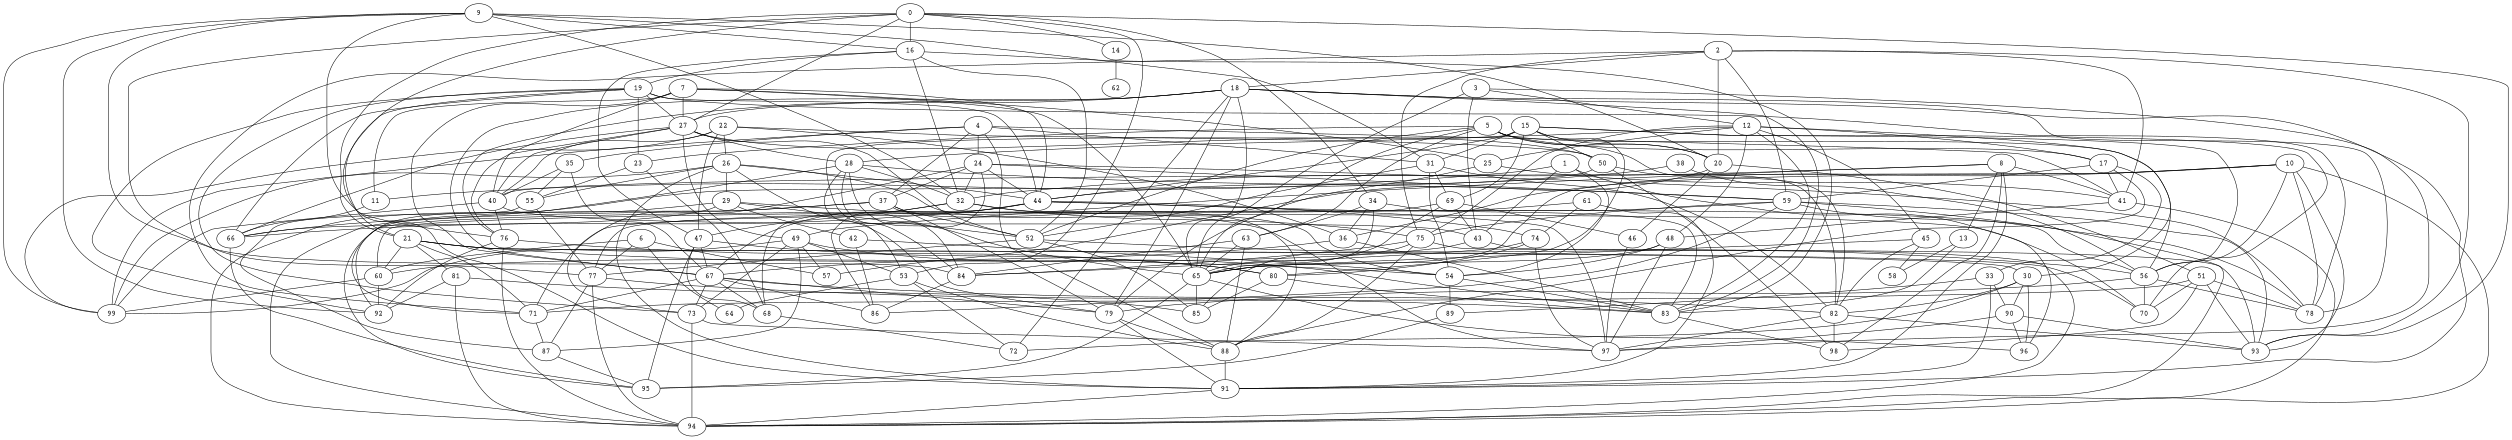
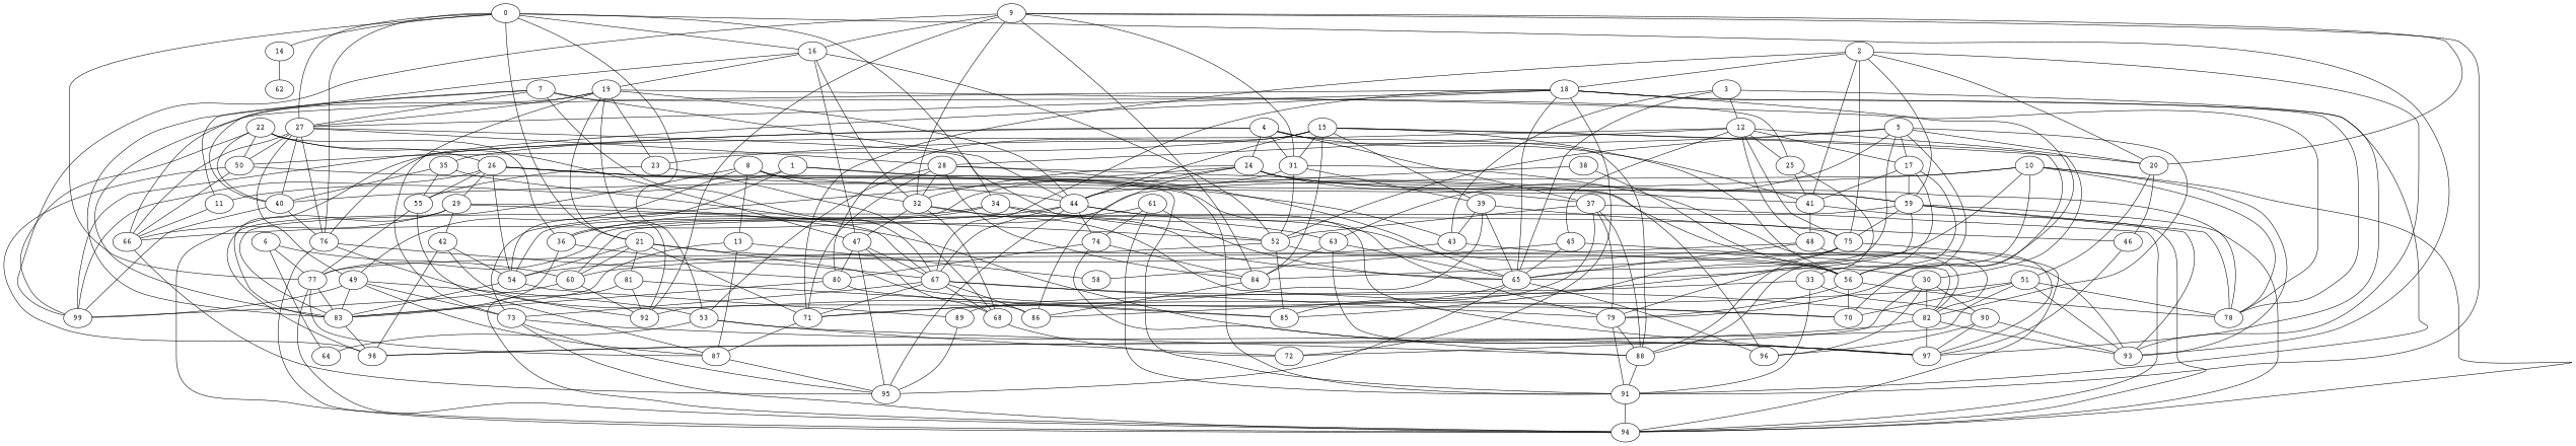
  strict graph {
    fontname="Courier Prime"
    node [fontname="Courier Prime"]
    edge [fontname="Courier Prime" is_available=True prob=1.0]
    0
    14
    16
    21
    27
    34
    53
    76
    77
    93
    62
    52
    32
    83
    19
    47
    54
    71
    60
    30
    70
    81
    40
    49
    66
    28
    50
    65
    63
    36
    88
    64
    72
    92
    94
    80
    87
    1
    11
    43
    96
    89
    2
    18
    20
    41
    59
    75
    67
    91
    78
    79
-   57
    46
    51
    48
    86
    84
    85
    3
    12
    97
    17
    25
    45
    95
    4
    24
    31
    35
    37
    99
    44
    73
    82
-   39 [label=69]
+   39
    55
    5
    23
    56
    33
    68
    98
    6
    7
    74
    8
    13
    58
    9
    10
    90
    15
    22
    26
    29
    42
    38
    61
    0 -- 14 [prob=0.829584966979]
    0 -- 16
    0 -- 21
    0 -- 27 [prob=0.197936418897]
    0 -- 34 [prob=0.627562552352]
    0 -- 53 [prob=0.699416548728]
    0 -- 76 [prob=0.12421362297]
    0 -- 77 [prob=0.237185974878]
    0 -- 93 [prob=0.672273890719]
    14 -- 62 [prob=0.66942742591]
    16 -- 52
    16 -- 32 [prob=0.0080000962356]
    16 -- 83 [prob=0.455590162164]
    16 -- 19 [prob=0.760749476337]
    16 -- 47
    21 -- 54 [prob=0.546074904661]
    21 -- 71 [prob=0.552761055848]
    21 -- 60
    21 -- 30
    21 -- 70 [prob=0.579506731061]
    21 -- 81 [prob=0.481684896314]
    27 -- 76
    27 -- 52
    27 -- 40 [prob=0.110537909245]
    27 -- 49 [prob=0.131340928733]
    27 -- 66 [prob=0.977154621627]
    27 -- 28 [prob=0.353004828802]
    27 -- 50
    34 -- 83 [prob=0.500671390185]
    34 -- 65 [prob=0.670045805292]
    34 -- 63
    34 -- 36 [prob=0.883333662284]
    53 -- 88 [prob=0.845660877714]
    53 -- 64 [prob=0.543897154466]
    53 -- 72 [prob=0.126779362045]
    76 -- 92
    76 -- 94
    76 -- 80 [prob=0.25906059327]
    77 -- 83
    77 -- 94 [prob=0.740689054394]
    77 -- 87 [prob=0.650694665489]
    52 -- 77 [prob=0.811174096618]
    52 -- 85 [prob=0.280541643546]
    52 -- 56 [prob=0.543302506167]
    32 -- 47
    32 -- 70 [prob=0.95618376374]
    32 -- 75 [prob=0.654910448636]
    32 -- 68
    83 -- 98 [prob=0.343861261025]
    19 -- 21 [prob=0.779210692902]
    19 -- 27
    19 -- 66 [prob=0.105940799346]
    19 -- 92 [prob=0.866482628232]
    19 -- 78
    19 -- 44 [prob=0.172246859941]
    19 -- 73 [prob=0.421084373598]
    19 -- 23
    47 -- 80
    47 -- 67 [prob=0.159274880935]
    47 -- 95 [prob=0.820173394938]
    47 -- 68 [prob=0.852349875094]
    54 -- 83
    54 -- 89 [prob=0.974568327504]
    71 -- 87
    60 -- 92 [prob=0.134854507606]
    60 -- 99
    30 -- 72 [prob=0.676461271231]
    30 -- 96 [prob=0.459353186227]
    30 -- 82 [prob=0.198174576598]
    30 -- 90
    81 -- 92 [prob=0.543073167935]
    81 -- 94
    81 -- 85 [prob=0.10822753767]
    40 -- 76 [prob=0.58377693743]
-   40 -- 43 [prob=0.882736846255]
    40 -- 99 [prob=0.575541898888]
    49 -- 53 [prob=0.176178377725]
    49 -- 83 [prob=0.563583156508]
    49 -- 87
-   49 -- 57 [prob=0.149634166443]
    49 -- 99 [prob=0.0298847010157]
    49 -- 73 [prob=0.231187511832]
    66 -- 95 [prob=0.914335710102]
    28 -- 53 [prob=0.149077667104]
    28 -- 32 [prob=0.311243863343]
    28 -- 71 [prob=0.113234140502]
    28 -- 65 [prob=0.537577503708]
    28 -- 59
    28 -- 84 [prob=0.636235058949]
    50 -- 66 [prob=0.715981651187]
    50 -- 82 [prob=0.754831317869]
    50 -- 98 [prob=0.735887992881]
    65 -- 96 [prob=0.0158978637445]
    65 -- 85 [prob=0.892346726862]
    65 -- 95 [prob=0.297250337048]
    63 -- 65
    63 -- 88 [prob=0.129461849396]
    63 -- 84 [prob=0.742172913495]
    36 -- 83
    36 -- 67
    88 -- 91 [prob=0.189535994718]
    80 -- 83 [prob=0.130429646882]
    80 -- 85 [prob=0.890328002816]
    87 -- 95
    1 -- 54 [prob=0.959519535244]
    1 -- 11 [prob=0.197987358035]
    1 -- 43
    1 -- 96
    11 -- 66 [prob=0.615522908556]
    43 -- 93 [prob=0.605799912448]
    43 -- 60 [prob=0.211231397253]
    89 -- 95 [prob=0.832569983834]
    2 -- 93
    2 -- 71 [prob=0.701089741165]
    2 -- 18
    2 -- 20 [prob=0.0527884115511]
    2 -- 41 [prob=0.813148637667]
    2 -- 59
    2 -- 75 [prob=0.611604629996]
    18 -- 27 [prob=0.516111134597]
    18 -- 76
    18 -- 83 [prob=0.227937613874]
    18 -- 65
    18 -- 72 [prob=0.0143836475747]
    18 -- 67 [prob=0.173532612159]
    18 -- 91
    18 -- 78
    18 -- 79 [prob=0.116957248308]
-   20 -- 57 [prob=0.529693193487]
    20 -- 46 [prob=0.888197939758]
    20 -- 51
    41 -- 94 [prob=0.111612414352]
    41 -- 48 [prob=0.468600486647]
    59 -- 93
    59 -- 60 [prob=0.710259097167]
    59 -- 94
    59 -- 75 [prob=0.735782611064]
    59 -- 78 [prob=0.553393355555]
    59 -- 86 [prob=0.100048817644]
    75 -- 88
    75 -- 94 [prob=0.484259823108]
    75 -- 84 [prob=0.347324419855]
    75 -- 85 [prob=0.166967292114]
    67 -- 71 [prob=0.864409684271]
    67 -- 79
    67 -- 86
    67 -- 73
    67 -- 82 [prob=0.59228507825]
    67 -- 68 [prob=0.216689515251]
    91 -- 94
    79 -- 88 [prob=0.0807778193192]
    79 -- 91
    46 -- 97
    51 -- 93 [prob=0.0775475809378]
    51 -- 71
    51 -- 70 [prob=0.880340951736]
    51 -- 78 [prob=0.0188566749124]
    51 -- 98
    48 -- 54 [prob=0.125150697355]
    48 -- 65
    48 -- 97 [prob=0.902417681849]
    84 -- 86 [prob=0.964600557385]
    3 -- 65 [prob=0.428118495498]
    3 -- 43
    3 -- 12 [prob=0.0257002931835]
    3 -- 97 [prob=0.707364261435]
    12 -- 83
    12 -- 30 [prob=0.0708161750077]
    12 -- 28 [prob=0.0584786610787]
    12 -- 75 [prob=0.34896151266]
    12 -- 48
    12 -- 17
    12 -- 25 [prob=0.789175073648]
    12 -- 45 [prob=0.30762940117]
    17 -- 88 [prob=0.13404744258]
    17 -- 41 [prob=0.897513789646]
    17 -- 59 [prob=0.00294523279902]
    17 -- 33 [prob=0.218998007519]
    25 -- 41 [prob=0.953362712315]
    25 -- 79 [prob=0.411824035047]
    45 -- 65 [prob=0.537430130182]
    45 -- 82 [prob=0.660964039316]
    45 -- 58
    4 -- 88 [prob=0.150925726649]
    4 -- 41
    4 -- 24 [prob=0.174002659229]
    4 -- 31
    4 -- 35 [prob=0.208987115719]
    4 -- 37 [prob=0.151493074951]
    4 -- 99 [prob=0.262143590881]
    24 -- 32 [prob=0.443328775327]
    24 -- 59 [prob=0.210197199022]
    24 -- 78 [prob=0.464191169915]
    24 -- 86 [prob=0.628079961873]
    24 -- 37
    24 -- 44 [prob=0.0760849658575]
    24 -- 73
    31 -- 52 [prob=0.501107912313]
    31 -- 54 [prob=0.835792346084]
    31 -- 82 [prob=0.0460615176179]
    31 -- 39 [prob=0.523772101897]
    35 -- 40 [prob=0.088109563183]
    35 -- 67 [prob=0.871041600837]
    35 -- 55 [prob=0.0825684963239]
    37 -- 52
    37 -- 88
    37 -- 92 [prob=0.906932099407]
    37 -- 94 [prob=0.313087408347]
    37 -- 79 [prob=0.47596112665]
    44 -- 66 [prob=0.532826285807]
    44 -- 67
    44 -- 97 [prob=0.093085601069]
    44 -- 95 [prob=0.33113965272]
    44 -- 56
    44 -- 74 [prob=0.902989847825]
    73 -- 94 [prob=0.149010765113]
    73 -- 97 [prob=0.139270139033]
+   73 -- 95 [prob=0.106943012436]
    82 -- 93
    82 -- 97 [prob=0.333903880986]
    82 -- 98 [prob=0.287521977442]
    39 -- 71 [prob=0.76575116418]
    39 -- 65 [prob=0.519624042144]
    39 -- 43
    39 -- 46 [prob=0.935126658355]
    55 -- 77 [prob=0.928782767352]
    55 -- 87 [prob=0.636892772094]
    5 -- 52
    5 -- 65
    5 -- 63 [prob=0.941863238576]
    5 -- 20 [prob=0.427414291621]
    5 -- 17 [prob=0.267133539468]
    5 -- 82
    5 -- 23 [prob=0.91249119901]
    5 -- 56 [prob=0.694292226781]
    23 -- 55 [prob=0.44617769973]
    23 -- 68
    56 -- 70 [prob=0.386065870445]
    56 -- 78
    56 -- 79 [prob=0.641924300568]
    33 -- 89 [prob=0.94071960414]
    33 -- 91 [prob=0.472162415775]
    33 -- 90 [prob=0.598722924342]
    68 -- 72
    6 -- 77
    6 -- 60 [prob=0.912454545091]
    6 -- 64 [prob=0.615985195789]
-   6 -- 57 [prob=0.866779459618]
    7 -- 27 [prob=0.796658443474]
    7 -- 40 [prob=0.111023840716]
-   7 -- 65
+   61 -- 65
    7 -- 11 [prob=0.310612206507]
    7 -- 67 [prob=0.787698875577]
    7 -- 25 [prob=0.994894271148]
    7 -- 44 [prob=0.0518372045835]
    74 -- 80 [prob=0.691819102163]
    74 -- 84
    74 -- 97 [prob=0.337990469232]
    8 -- 32 [prob=0.925032928333]
    8 -- 49 [prob=0.200316232162]
    8 -- 41 [prob=0.709055349075]
    8 -- 91
    8 -- 98 [prob=0.966053700944]
    8 -- 13 [prob=0.666884793914]
    13 -- 83 [prob=0.0844923549664]
+   13 -- 87 [prob=0.830517695055]
    13 -- 58
    9 -- 16 [prob=0.337213626185]
    9 -- 32 [prob=0.231189979336]
    9 -- 92 [prob=0.418549230712]
    9 -- 20
    9 -- 91
    9 -- 84 [prob=0.713955641688]
    9 -- 31 [prob=0.337680611225]
    9 -- 99 [prob=0.79524870654]
    10 -- 93 [prob=0.132190594071]
    10 -- 40
    10 -- 65 [prob=0.146588379602]
    10 -- 36 [prob=0.303203741099]
    10 -- 94 [prob=0.0948047969689]
    10 -- 78
    10 -- 56 [prob=0.955868808242]
    90 -- 93 [prob=0.691376971065]
    90 -- 96
    90 -- 97 [prob=0.94723755405]
    15 -- 70 [prob=0.817820927507]
    15 -- 50 [prob=0.111958391426]
    15 -- 80 [prob=0.483598412649]
    15 -- 20 [prob=0.605264754909]
    15 -- 84 [prob=0.964360453607]
    15 -- 31 [prob=0.91443408244]
    15 -- 44 [prob=0.279921151699]
    15 -- 39
    15 -- 56
    22 -- 47 [prob=0.924842208291]
    22 -- 40 [prob=0.964630170441]
    22 -- 50
    22 -- 36 [prob=0.409713310887]
    22 -- 99 [prob=0.422405545606]
    22 -- 26 [prob=0.967805556687]
    26 -- 54 [prob=0.614559227834]
    26 -- 91 [prob=0.890682181817]
    26 -- 79 [prob=0.736755726088]
    26 -- 99 [prob=0.0437943799718]
    26 -- 44 [prob=0.858592337513]
    26 -- 55 [prob=0.679735639161]
    26 -- 29 [prob=0.150229133878]
    29 -- 52 [prob=0.39003598133]
    29 -- 66 [prob=0.354849279989]
    29 -- 94 [prob=0.715700916714]
    29 -- 97 [prob=0.757013366481]
    29 -- 42 [prob=0.7725904596]
    42 -- 54 [prob=0.246604245243]
    42 -- 86 [prob=0.547316925592]
+   42 -- 98 [prob=0.750214527915]
    38 -- 44 [prob=0.685415082213]
    38 -- 56 [prob=0.284010679362]
    61 -- 77 [prob=0.95479632322]
    61 -- 91
    61 -- 74 [prob=0.349670991529]
  }
